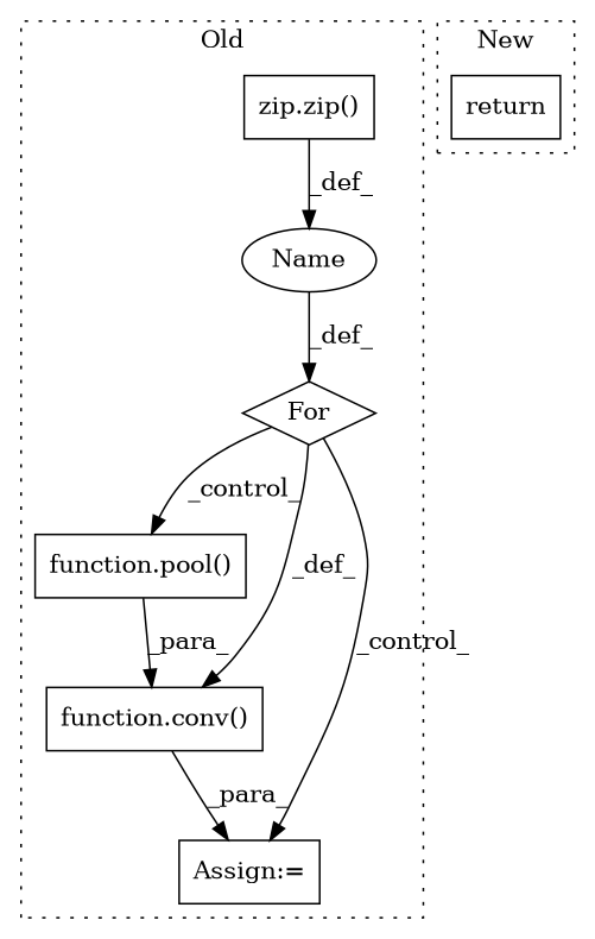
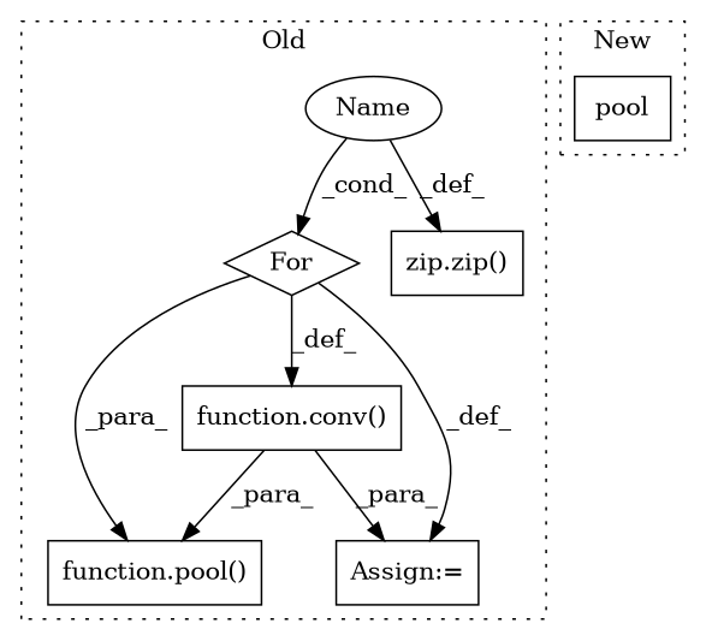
  digraph {
    node [a=75 l="5,1" shape=box]
    n1 [label="function.pool()" s="942,954"]
    n2 [label="function.conv()" s="947,953"]
    n3 [a=68 l=3 label="Assign:=" s=913]
    n4 [a=107 l="4,14" label=For s="855,898" shape=diamond]
    n5 [a=87 l=4 label=Name s=865 shape=ellipse]
    n6 [l="4,1" label="zip.zip()" s="873,897"]
-   n7 [a=93 l=7 label=return s=819]
+   n7 [a=93 l=7 label=pool s=819]
    subgraph cluster_1 {
      label=Old
      style=dotted
      n1
      n2
      n3
      n4
      n5
      n6
    }
    subgraph cluster_2 {
      label=New
      style=dotted
      n7
    }
-   n1 -> n2 [label=_para_]
+   n2 -> n1 [label=_para_]
    n2 -> n3 [label=_para_]
-   n4 -> n1 [label=_control_]
+   n4 -> n1 [label=_para_]
    n4 -> n2 [label=_def_]
-   n4 -> n3 [label=_control_]
-   n5 -> n4 [label=_def_]
-   n6 -> n5 [label=_def_]
+   n4 -> n3 [label=_def_]
+   n5 -> n4 [label=_cond_]
+   n5 -> n6 [label=_def_]
  }
